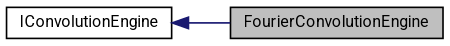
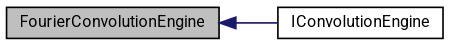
  digraph {
    rankdir=LR
    fontname=Roboto
    node [color=black fontname=Roboto fontsize=10 shape=record style=filled]
    n1 [fillcolor=grey75 fontcolor=black height=0.2 label=FourierConvolutionEngine width=0.4]
    n2 [fillcolor=white height=0.2 label=IConvolutionEngine width=0.4]
-   n2 -> n1 [color=midnightblue dir=back fontname=Roboto fontsize=10 labelfontname=Helvetica labelfontsize=10 style=solid]
+   n1 -> n2 [color=midnightblue dir=back fontname=Roboto fontsize=10 labelfontname=Helvetica labelfontsize=10 style=solid]
  }
